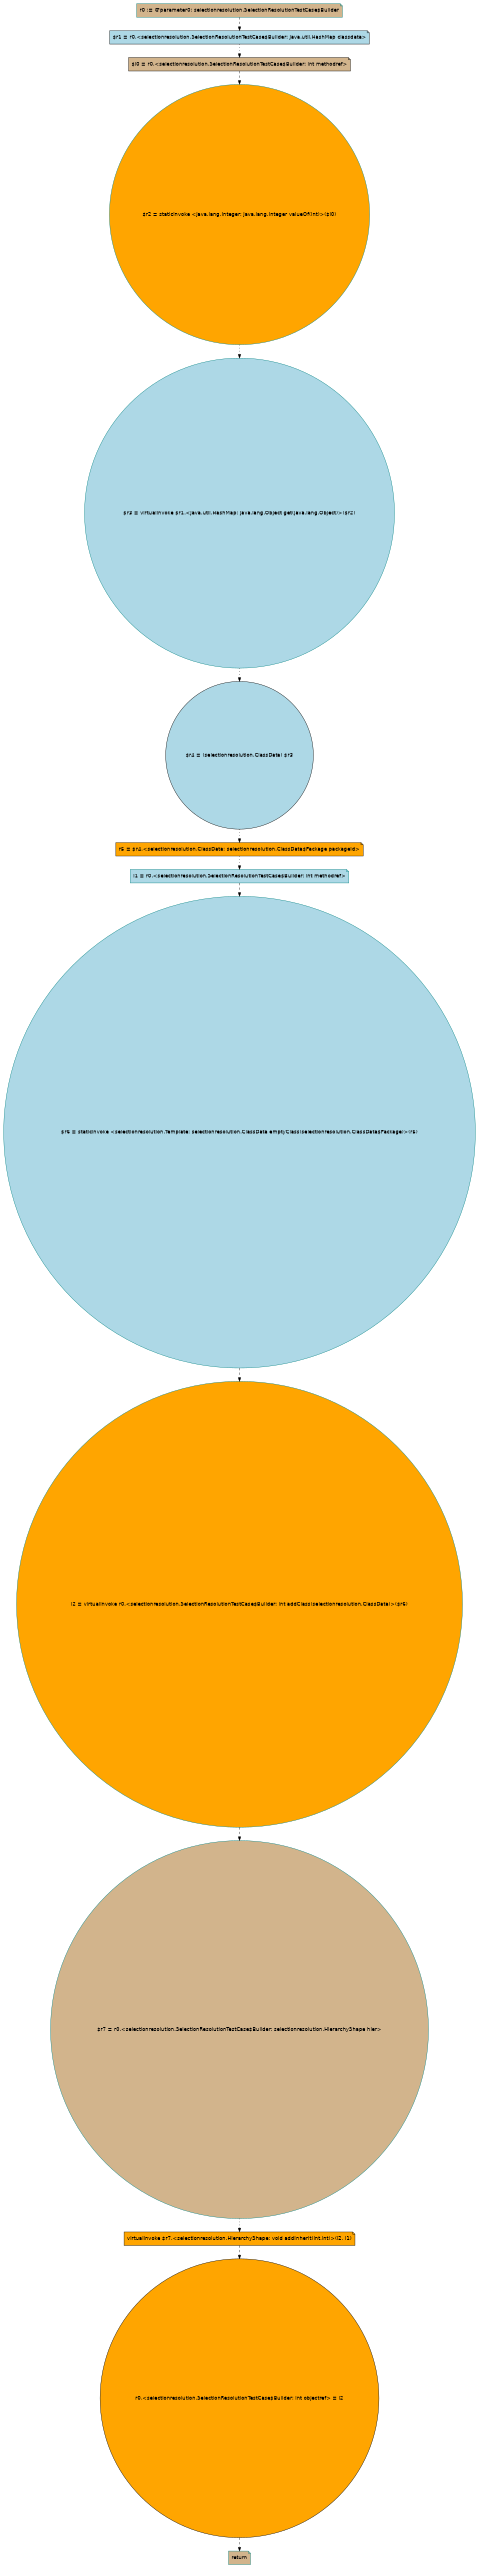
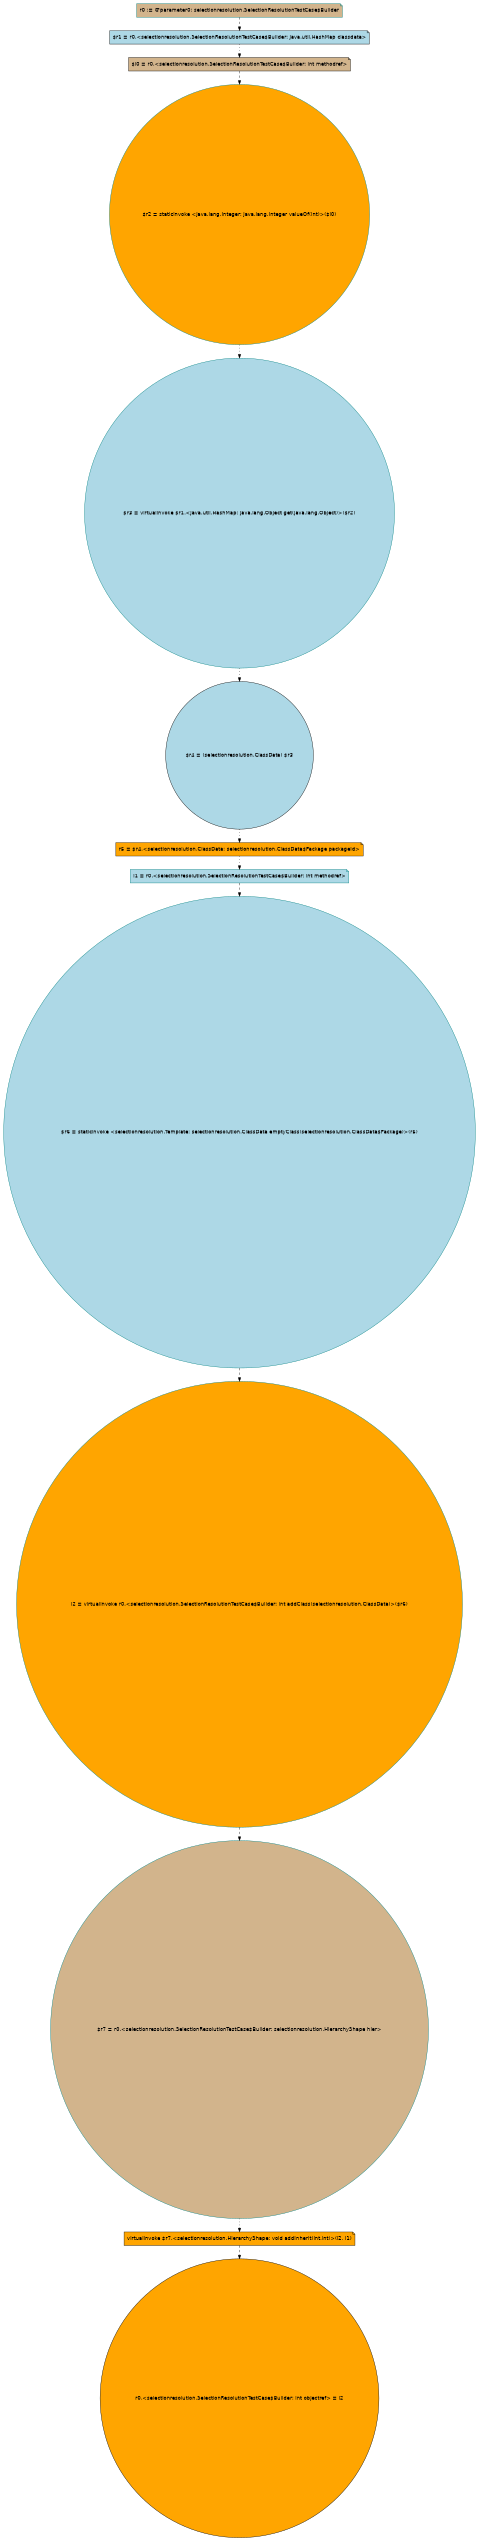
  digraph {
    fontname="DejaVu Sans"
    node [style=filled fillcolor=lightblue color=teal shape=note fontname="DejaVu Sans"]
    edge [style=dashed fontname="DejaVu Sans"]
    "r0 := @parameter0: selectionresolution.SelectionResolutionTestCase$Builder" [fillcolor=tan]
    "$r1 = r0.<selectionresolution.SelectionResolutionTestCase$Builder: java.util.HashMap classdata>" [color=black]
    "$i0 = r0.<selectionresolution.SelectionResolutionTestCase$Builder: int methodref>" [fillcolor=tan color=black]
    "$r2 = staticinvoke <java.lang.Integer: java.lang.Integer valueOf(int)>($i0)" [fillcolor=orange shape=circle]
    "$r3 = virtualinvoke $r1.<java.util.HashMap: java.lang.Object get(java.lang.Object)>($r2)" [shape=circle]
    "$r4 = (selectionresolution.ClassData) $r3" [color=black shape=circle]
    "r5 = $r4.<selectionresolution.ClassData: selectionresolution.ClassData$Package packageId>" [fillcolor=orange color=black]
    "i1 = r0.<selectionresolution.SelectionResolutionTestCase$Builder: int methodref>"
    "$r6 = staticinvoke <selectionresolution.Template: selectionresolution.ClassData emptyClass(selectionresolution.ClassData$Package)>(r5)" [shape=circle]
    "i2 = virtualinvoke r0.<selectionresolution.SelectionResolutionTestCase$Builder: int addClass(selectionresolution.ClassData)>($r6)" [fillcolor=orange shape=circle]
    "$r7 = r0.<selectionresolution.SelectionResolutionTestCase$Builder: selectionresolution.HierarchyShape hier>" [fillcolor=tan shape=circle]
    "virtualinvoke $r7.<selectionresolution.HierarchyShape: void addInherit(int,int)>(i2, i1)" [fillcolor=orange color=black]
    "r0.<selectionresolution.SelectionResolutionTestCase$Builder: int objectref> = i2" [fillcolor=orange color=black shape=circle]
-   return [fillcolor=tan]
    "r0 := @parameter0: selectionresolution.SelectionResolutionTestCase$Builder" -> "$r1 = r0.<selectionresolution.SelectionResolutionTestCase$Builder: java.util.HashMap classdata>"
    "$r1 = r0.<selectionresolution.SelectionResolutionTestCase$Builder: java.util.HashMap classdata>" -> "$i0 = r0.<selectionresolution.SelectionResolutionTestCase$Builder: int methodref>" [style=dotted]
    "$i0 = r0.<selectionresolution.SelectionResolutionTestCase$Builder: int methodref>" -> "$r2 = staticinvoke <java.lang.Integer: java.lang.Integer valueOf(int)>($i0)"
    "$r2 = staticinvoke <java.lang.Integer: java.lang.Integer valueOf(int)>($i0)" -> "$r3 = virtualinvoke $r1.<java.util.HashMap: java.lang.Object get(java.lang.Object)>($r2)" [style=dotted]
    "$r3 = virtualinvoke $r1.<java.util.HashMap: java.lang.Object get(java.lang.Object)>($r2)" -> "$r4 = (selectionresolution.ClassData) $r3" [style=dotted]
    "$r4 = (selectionresolution.ClassData) $r3" -> "r5 = $r4.<selectionresolution.ClassData: selectionresolution.ClassData$Package packageId>" [style=dotted]
    "r5 = $r4.<selectionresolution.ClassData: selectionresolution.ClassData$Package packageId>" -> "i1 = r0.<selectionresolution.SelectionResolutionTestCase$Builder: int methodref>" [style=dotted]
    "i1 = r0.<selectionresolution.SelectionResolutionTestCase$Builder: int methodref>" -> "$r6 = staticinvoke <selectionresolution.Template: selectionresolution.ClassData emptyClass(selectionresolution.ClassData$Package)>(r5)"
    "$r6 = staticinvoke <selectionresolution.Template: selectionresolution.ClassData emptyClass(selectionresolution.ClassData$Package)>(r5)" -> "i2 = virtualinvoke r0.<selectionresolution.SelectionResolutionTestCase$Builder: int addClass(selectionresolution.ClassData)>($r6)"
    "i2 = virtualinvoke r0.<selectionresolution.SelectionResolutionTestCase$Builder: int addClass(selectionresolution.ClassData)>($r6)" -> "$r7 = r0.<selectionresolution.SelectionResolutionTestCase$Builder: selectionresolution.HierarchyShape hier>"
    "$r7 = r0.<selectionresolution.SelectionResolutionTestCase$Builder: selectionresolution.HierarchyShape hier>" -> "virtualinvoke $r7.<selectionresolution.HierarchyShape: void addInherit(int,int)>(i2, i1)" [style=dotted]
    "virtualinvoke $r7.<selectionresolution.HierarchyShape: void addInherit(int,int)>(i2, i1)" -> "r0.<selectionresolution.SelectionResolutionTestCase$Builder: int objectref> = i2"
-   "r0.<selectionresolution.SelectionResolutionTestCase$Builder: int objectref> = i2" -> return
  }
